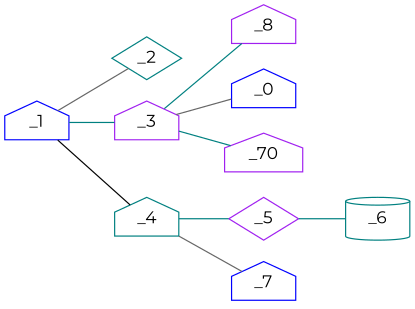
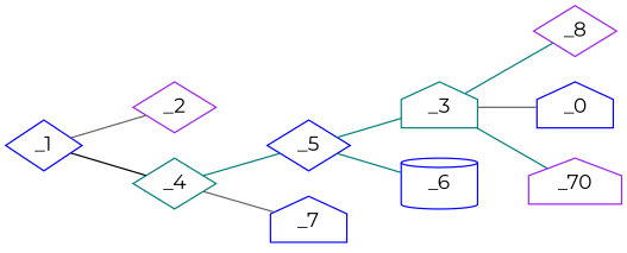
  graph {
    fontname=Montserrat
    rankdir=LR
    node [charge=0 chem=2 color=purple fontname=Montserrat shape=house symbol="O  " x=3.7321 y=0.317]
    edge [color=teal fontname=Montserrat valence=1]
-   _1 [chem=1 color=blue symbol="C  " y=-0.183]
-   _2 [chem=4 color=teal shape=diamond symbol="N  " y=-1.183]
-   _3 [chem=6 symbol="P  " x=4.5981]
-   _4 [chem=6 color=teal symbol="P  " x=2.866]
-   _8 [x=5.4641 y=0.817]
+   _1 [chem=1 color=blue shape=diamond symbol="C  " y=-0.183]
+   _2 [chem=4 shape=diamond symbol="N  " y=-1.183]
+   _3 [chem=6 color=teal symbol="P  " x=4.5981]
+   _4 [chem=6 color=teal shape=diamond symbol="P  " x=2.866]
+   _8 [shape=diamond x=5.4641 y=0.817]
    n6 [color=blue label=_0 x=4.0981 y=1.183]
    n7 [label=_70 x=5.0981 y=-0.549]
-   _5 [shape=diamond x=2 y=0.817]
+   _5 [color=blue shape=diamond x=2 y=0.817]
    _7 [color=blue x=2.366 y=-0.549]
-   _6 [color=teal shape=cylinder x=3.366 y=1.183]
+   _6 [color=blue shape=cylinder x=3.366 y=1.183]
    _1 -- _2 [color=gray40]
-   _1 -- _3
+   _5 -- _3
    _1 -- _4 [color=black]
    _3 -- _8 [valence=2]
    _3 -- n6 [color=gray40]
    _3 -- n7
    _4 -- _5 [valence=2]
    _4 -- _7 [color=gray40]
    _5 -- _6
  }
